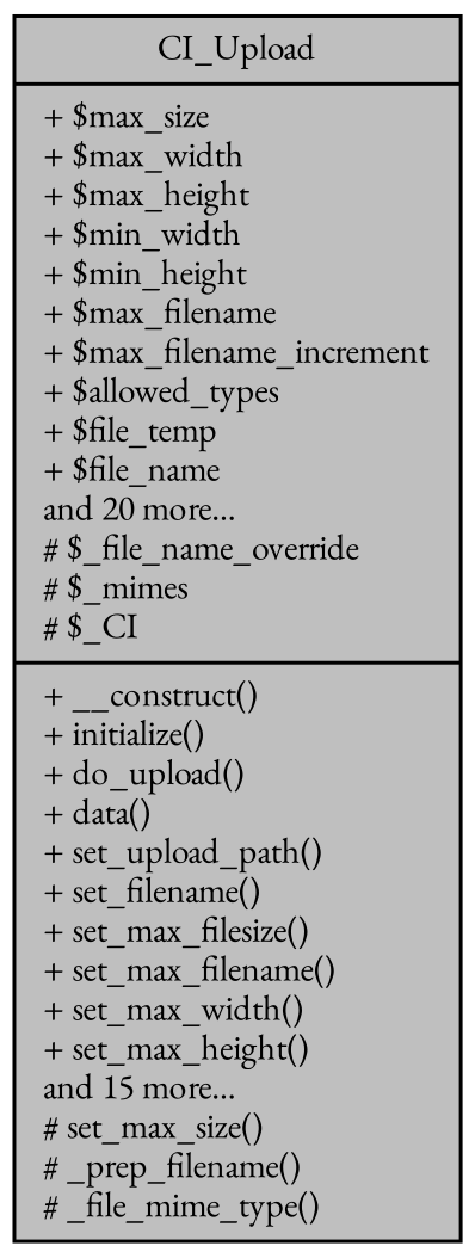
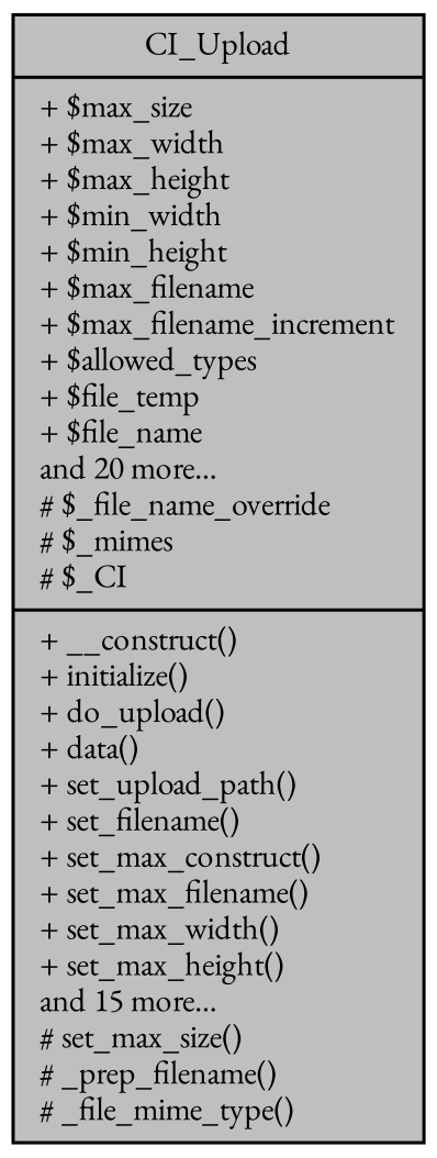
  digraph {
    fontname="EB Garamond"
-   n1 [color=black fillcolor=grey75 fontcolor=black fontname="EB Garamond" fontsize=10 height=0.2 label="{CI_Upload\n|+ $max_size\l+ $max_width\l+ $max_height\l+ $min_width\l+ $min_height\l+ $max_filename\l+ $max_filename_increment\l+ $allowed_types\l+ $file_temp\l+ $file_name\land 20 more...\l# $_file_name_override\l# $_mimes\l# $_CI\l|+ __construct()\l+ initialize()\l+ do_upload()\l+ data()\l+ set_upload_path()\l+ set_filename()\l+ set_max_filesize()\l+ set_max_filename()\l+ set_max_width()\l+ set_max_height()\land 15 more...\l# set_max_size()\l# _prep_filename()\l# _file_mime_type()\l}" shape=record style=filled width=0.4]
+   n1 [color=black fillcolor=grey75 fontcolor=black fontname="EB Garamond" fontsize=10 height=0.2 label="{CI_Upload\n|+ $max_size\l+ $max_width\l+ $max_height\l+ $min_width\l+ $min_height\l+ $max_filename\l+ $max_filename_increment\l+ $allowed_types\l+ $file_temp\l+ $file_name\land 20 more...\l# $_file_name_override\l# $_mimes\l# $_CI\l|+ __construct()\l+ initialize()\l+ do_upload()\l+ data()\l+ set_upload_path()\l+ set_filename()\l+ set_max_construct()\l+ set_max_filename()\l+ set_max_width()\l+ set_max_height()\land 15 more...\l# set_max_size()\l# _prep_filename()\l# _file_mime_type()\l}" shape=record style=filled width=0.4]
  }
